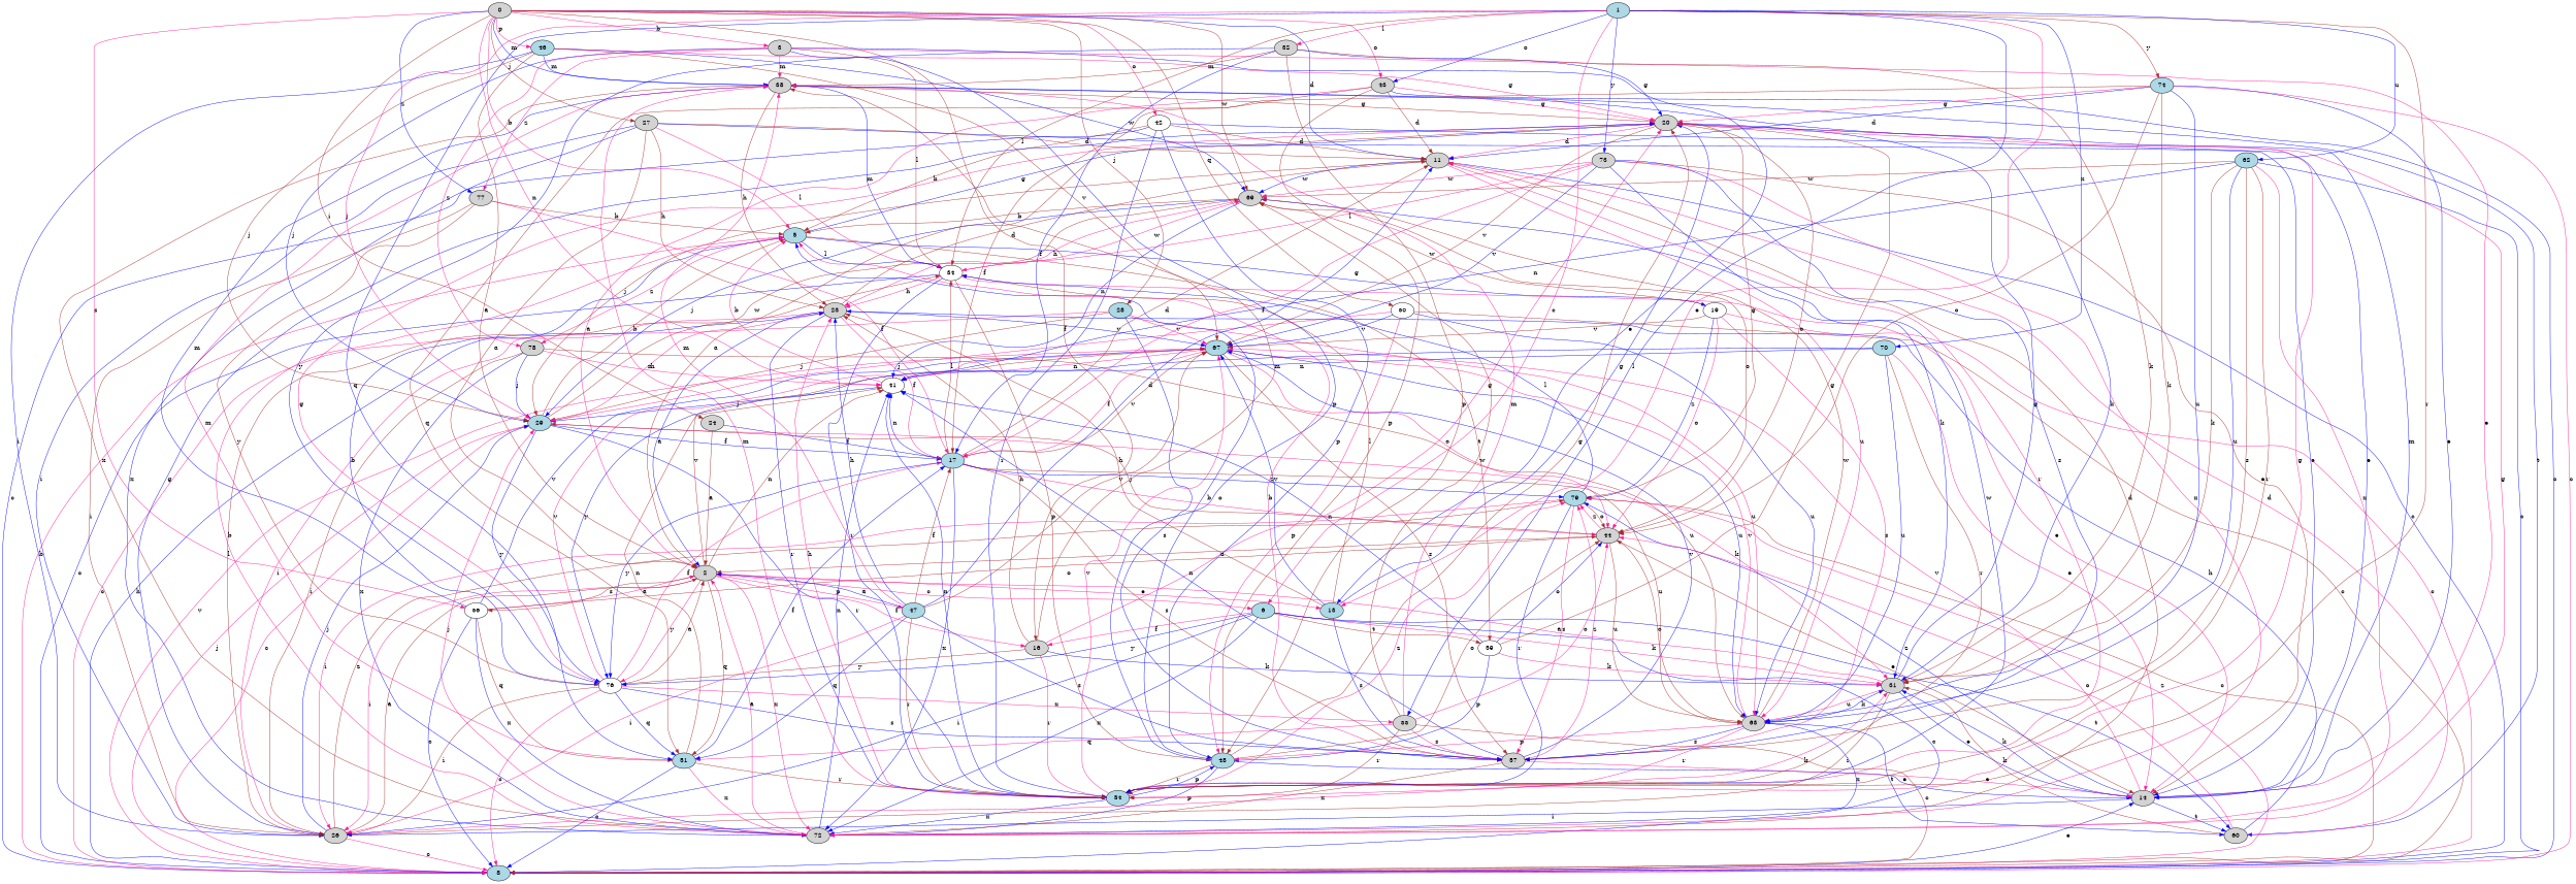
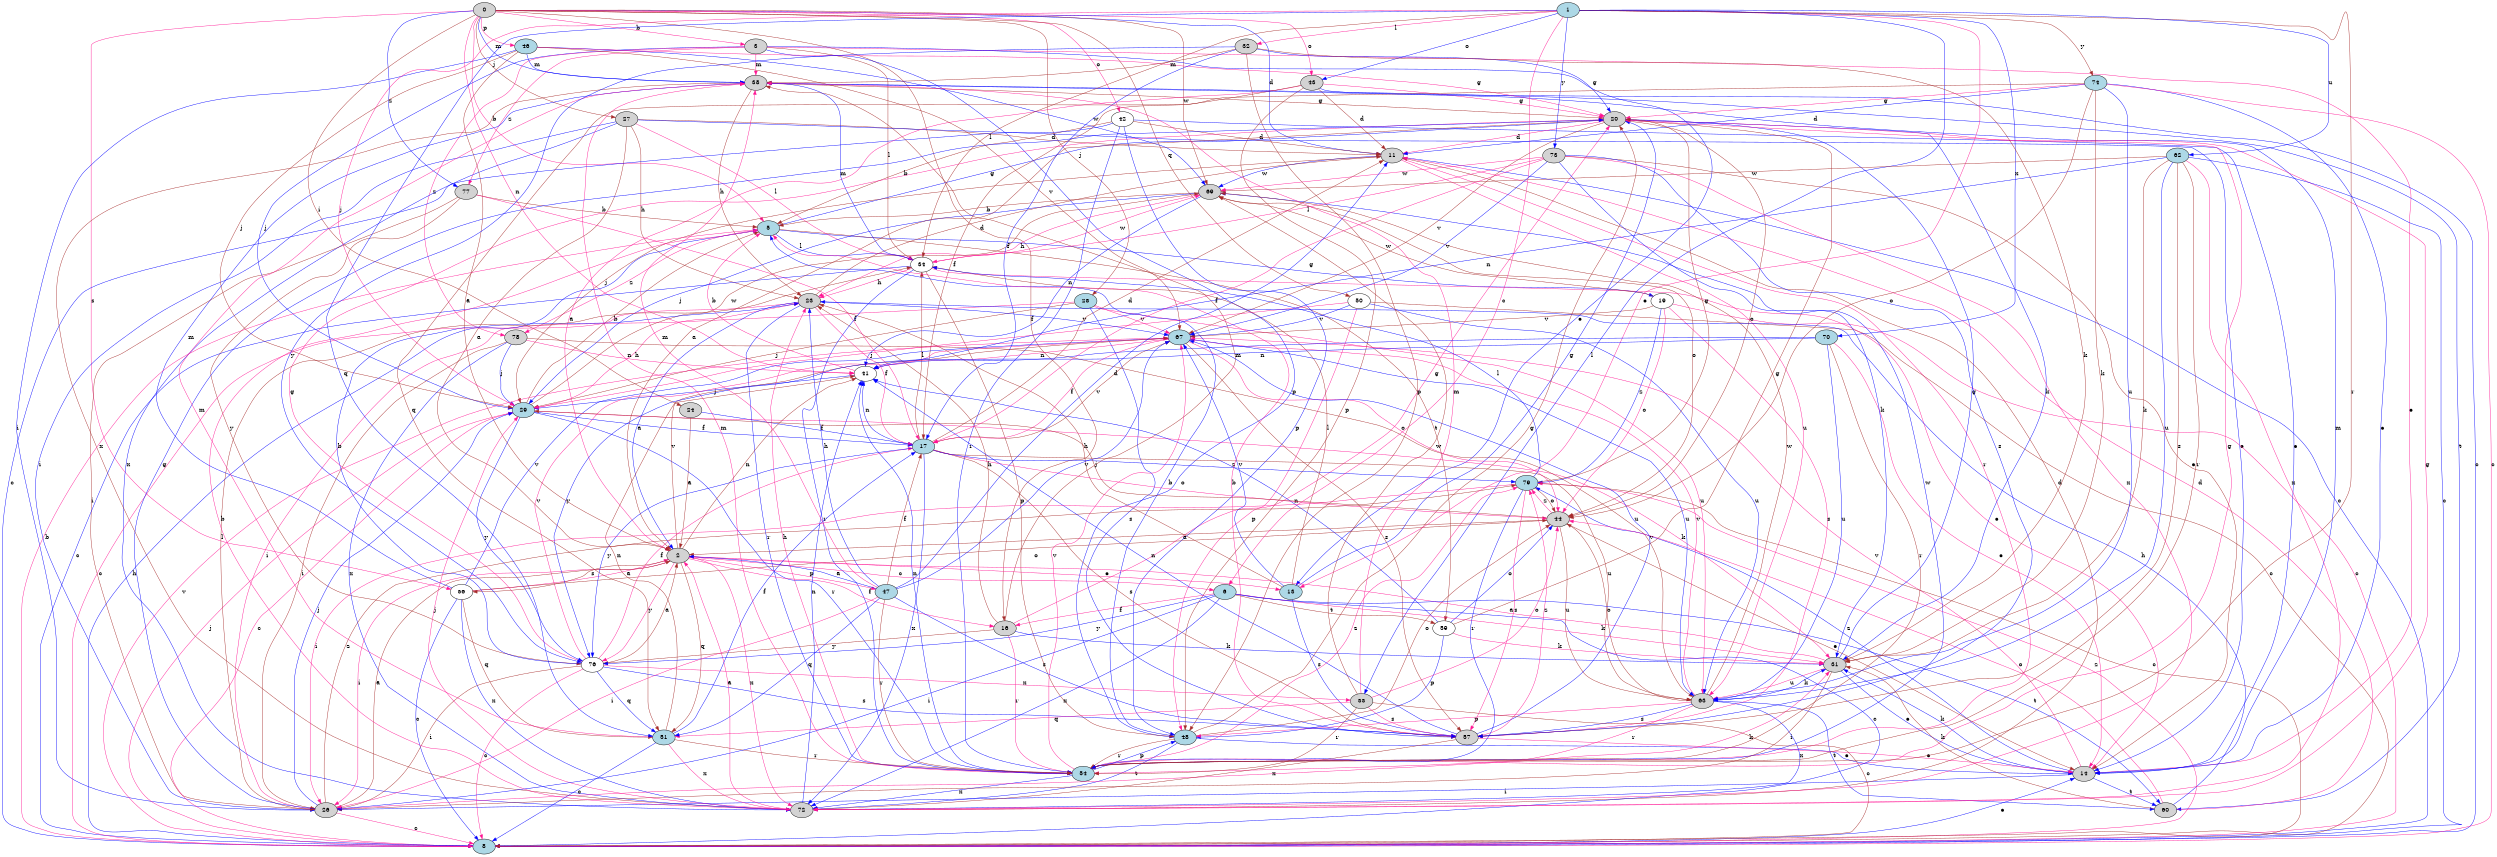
  strict digraph {
    node [fillcolor=lightgrey style=filled]
    edge [color=blue]
    0
    3
    5 [fillcolor=lightblue]
    11
    16
    24
    27
    28 [fillcolor=lightblue]
    38
    41 [fillcolor=white]
    42 [fillcolor=white]
    43
    46 [fillcolor=lightblue]
    50 [fillcolor=white]
    56 [fillcolor=white]
    69
    77
    13 [fillcolor=lightblue]
    29 [fillcolor=lightblue]
    34 [fillcolor=white]
    14
    48 [fillcolor=lightblue]
    78
    19 [fillcolor=white]
    20
    59 [fillcolor=white]
    54 [fillcolor=lightblue]
    63
    8 [fillcolor=lightblue]
    76 [fillcolor=white]
    31
    23
    2
    17 [fillcolor=lightblue]
    26
    72
    67 [fillcolor=lightblue]
    57
    60
    51 [fillcolor=lightblue]
    44
    1 [fillcolor=lightblue]
    6 [fillcolor=lightblue]
    32
    33
    62 [fillcolor=lightblue]
    70 [fillcolor=lightblue]
    73
    74 [fillcolor=lightblue]
    79 [fillcolor=lightblue]
    47 [fillcolor=lightblue]
    0 -> 3 [color=deeppink label=b]
    0 -> 5 [color=deeppink label=b]
    0 -> 11 [label=d]
    0 -> 16 [color=brown label=f]
    0 -> 24 [color=brown label=i]
    0 -> 27 [color=brown label=j]
    0 -> 28 [color=brown label=j]
    0 -> 38 [label=m]
    0 -> 41 [color=deeppink label=n]
    0 -> 42 [color=deeppink label=o]
    0 -> 43 [color=deeppink label=o]
    0 -> 46 [color=deeppink label=p]
    0 -> 50 [color=brown label=q]
    0 -> 56 [color=deeppink label=s]
    0 -> 69 [color=brown label=w]
    0 -> 77 [label=z]
    3 -> 38 [color=deeppink label=m]
    3 -> 77 [color=deeppink label=z]
    3 -> 13 [label=e]
    3 -> 29 [label=j]
    3 -> 34 [color=brown label=l]
    3 -> 14 [color=deeppink label=e]
    3 -> 48 [label=p]
    3 -> 78 [color=deeppink label=z]
    5 -> 34 [label=l]
    5 -> 78 [color=deeppink label=z]
    5 -> 19 [label=g]
    5 -> 20 [label=g]
    5 -> 59 [color=brown label=t]
    11 -> 69 [label=w]
    11 -> 29 [color=brown label=j]
    11 -> 54 [color=deeppink label=r]
    11 -> 63 [color=deeppink label=u]
    11 -> 8 [label=c]
    16 -> 38 [color=brown label=m]
    16 -> 20 [color=deeppink label=g]
    16 -> 54 [color=deeppink label=r]
    16 -> 76 [color=brown label=y]
    16 -> 31 [label=k]
    16 -> 23 [color=brown label=h]
    24 -> 2 [color=brown label=a]
    24 -> 17 [label=f]
    27 -> 11 [color=brown label=d]
    27 -> 34 [color=deeppink label=l]
    27 -> 14 [label=e]
    27 -> 23 [color=brown label=h]
    27 -> 2 [color=brown label=a]
    27 -> 26 [label=i]
    27 -> 72 [label=x]
    28 -> 29 [color=brown label=j]
    28 -> 63 [color=deeppink label=u]
    28 -> 26 [color=deeppink label=i]
    28 -> 67 [color=deeppink label=v]
    28 -> 57 [label=s]
    38 -> 20 [color=brown label=g]
    38 -> 23 [color=brown label=h]
    38 -> 72 [color=brown label=x]
    38 -> 60 [label=t]
    41 -> 5 [color=deeppink label=b]
    41 -> 29 [label=j]
    42 -> 5 [color=brown label=b]
    42 -> 11 [color=brown label=d]
    42 -> 14 [label=e]
    42 -> 48 [label=p]
    42 -> 54 [label=r]
    42 -> 8 [label=c]
    43 -> 11 [color=brown label=d]
    43 -> 48 [color=brown label=p]
    43 -> 20 [color=deeppink label=g]
    43 -> 8 [label=c]
    43 -> 2 [color=deeppink label=a]
    43 -> 17 [color=brown label=f]
    46 -> 38 [label=m]
    46 -> 69 [label=w]
    46 -> 29 [color=brown label=j]
    46 -> 20 [color=deeppink label=g]
    46 -> 2 [color=brown label=a]
    46 -> 26 [label=i]
    46 -> 67 [color=brown label=v]
    50 -> 29 [color=deeppink label=j]
    50 -> 48 [color=deeppink label=p]
    50 -> 63 [label=u]
    50 -> 8 [color=brown label=c]
    50 -> 67 [label=v]
    56 -> 38 [label=m]
    56 -> 8 [label=c]
    56 -> 2 [color=deeppink label=a]
    56 -> 72 [label=x]
    56 -> 67 [label=v]
    56 -> 51 [color=brown label=q]
    56 -> 44 [color=brown label=o]
    69 -> 5 [color=brown label=b]
    69 -> 41 [label=n]
    69 -> 29 [label=j]
    69 -> 23 [color=deeppink label=h]
    69 -> 44 [color=brown label=o]
    77 -> 5 [color=brown label=b]
    77 -> 76 [color=brown label=y]
    77 -> 17 [color=deeppink label=f]
    77 -> 26 [color=brown label=i]
    13 -> 34 [color=brown label=l]
    13 -> 20 [label=g]
    13 -> 23 [color=brown label=h]
    13 -> 67 [label=v]
    13 -> 57 [label=s]
    29 -> 5 [color=brown label=b]
    29 -> 69 [color=brown label=w]
    29 -> 54 [label=r]
    29 -> 8 [color=deeppink label=c]
    29 -> 76 [label=y]
    29 -> 31 [color=deeppink label=k]
    29 -> 23 [color=deeppink label=h]
    29 -> 17 [label=f]
    34 -> 38 [label=m]
    34 -> 69 [color=deeppink label=w]
    34 -> 14 [color=deeppink label=e]
    34 -> 48 [color=brown label=p]
    34 -> 54 [label=r]
    34 -> 8 [label=c]
    34 -> 23 [color=deeppink label=h]
    14 -> 38 [label=m]
    14 -> 31 [label=k]
    14 -> 26 [label=i]
    14 -> 67 [color=deeppink label=v]
    14 -> 60 [label=t]
    14 -> 79 [label=z]
    48 -> 5 [label=b]
    48 -> 14 [label=e]
    48 -> 20 [color=brown label=g]
    48 -> 54 [color=brown label=r]
-   48 -> 72 [label=p]
+   48 -> 72 [label=t]
    48 -> 44 [color=brown label=o]
    78 -> 41 [color=deeppink label=n]
    78 -> 29 [label=j]
    78 -> 63 [color=brown label=u]
    78 -> 26 [color=brown label=i]
    78 -> 72 [label=x]
    19 -> 69 [color=brown label=w]
    19 -> 8 [color=deeppink label=c]
    19 -> 67 [color=brown label=v]
    19 -> 57 [color=deeppink label=s]
    19 -> 44 [color=deeppink label=o]
    19 -> 79 [label=z]
    20 -> 11 [color=deeppink label=d]
    20 -> 31 [label=k]
    20 -> 2 [color=brown label=a]
    20 -> 67 [color=brown label=v]
    20 -> 44 [color=brown label=o]
    59 -> 41 [label=n]
    59 -> 48 [label=p]
    59 -> 20 [color=brown label=g]
    59 -> 31 [color=deeppink label=k]
    59 -> 44 [label=o]
    54 -> 38 [color=deeppink label=m]
    54 -> 41 [label=n]
    54 -> 69 [label=w]
    54 -> 48 [label=p]
    54 -> 20 [color=deeppink label=g]
    54 -> 23 [color=deeppink label=h]
    54 -> 72 [label=x]
    54 -> 67 [color=deeppink label=v]
    54 -> 79 [color=deeppink label=z]
    63 -> 69 [color=brown label=w]
    63 -> 48 [color=deeppink label=p]
    63 -> 54 [color=deeppink label=r]
    63 -> 31 [label=k]
    63 -> 72 [label=x]
    63 -> 67 [color=deeppink label=v]
    63 -> 57 [label=s]
    63 -> 60 [label=t]
    63 -> 44 [color=brown label=o]
    8 -> 5 [color=deeppink label=b]
    8 -> 29 [color=deeppink label=j]
    8 -> 14 [label=e]
    8 -> 23 [label=h]
    8 -> 67 [color=deeppink label=v]
    8 -> 79 [color=deeppink label=z]
    76 -> 5 [label=b]
    76 -> 20 [color=deeppink label=g]
    76 -> 8 [color=deeppink label=c]
    76 -> 2 [color=brown label=a]
    76 -> 17 [color=deeppink label=f]
    76 -> 26 [color=brown label=i]
    76 -> 67 [color=deeppink label=v]
    76 -> 57 [label=s]
    76 -> 51 [label=q]
    76 -> 33 [color=deeppink label=x]
    31 -> 14 [label=e]
    31 -> 20 [label=g]
    31 -> 63 [color=deeppink label=u]
    31 -> 2 [color=deeppink label=a]
    31 -> 26 [color=brown label=i]
    23 -> 11 [color=brown label=d]
    23 -> 54 [label=r]
    23 -> 8 [color=deeppink label=c]
    23 -> 2 [label=a]
    23 -> 17 [color=deeppink label=f]
    23 -> 67 [label=v]
    2 -> 16 [color=deeppink label=f]
    2 -> 41 [color=brown label=n]
    2 -> 56 [color=brown label=s]
    2 -> 13 [color=deeppink label=e]
    2 -> 76 [color=deeppink label=y]
    2 -> 26 [color=deeppink label=i]
    2 -> 72 [color=deeppink label=x]
    2 -> 67 [color=brown label=v]
    2 -> 51 [color=brown label=q]
    2 -> 6 [color=deeppink label=c]
    2 -> 47 [color=deeppink label=p]
    17 -> 11 [color=brown label=d]
    17 -> 41 [label=n]
    17 -> 34 [color=brown label=l]
    17 -> 63 [color=brown label=u]
    17 -> 76 [label=y]
    17 -> 72 [label=x]
    17 -> 67 [color=brown label=v]
    17 -> 57 [color=brown label=s]
    17 -> 44 [color=deeppink label=o]
    17 -> 79 [label=z]
    26 -> 29 [label=j]
    26 -> 34 [color=brown label=l]
    26 -> 20 [label=g]
    26 -> 8 [color=deeppink label=c]
    26 -> 31 [color=deeppink label=k]
    26 -> 2 [color=brown label=a]
    26 -> 79 [color=brown label=z]
    72 -> 5 [color=deeppink label=b]
    72 -> 11 [color=brown label=d]
    72 -> 41 [label=n]
    72 -> 29 [color=deeppink label=j]
    72 -> 20 [color=deeppink label=g]
    72 -> 2 [color=deeppink label=a]
    67 -> 41 [color=deeppink label=n]
    67 -> 63 [label=u]
    67 -> 17 [color=deeppink label=f]
    67 -> 57 [color=brown label=s]
    67 -> 44 [color=deeppink label=o]
    57 -> 5 [color=deeppink label=b]
    57 -> 41 [label=n]
    57 -> 14 [color=deeppink label=e]
    57 -> 72 [color=brown label=x]
    57 -> 67 [label=v]
    57 -> 79 [color=deeppink label=z]
    60 -> 11 [color=deeppink label=d]
    60 -> 31 [color=brown label=k]
    60 -> 23 [label=h]
    60 -> 44 [color=deeppink label=o]
    51 -> 38 [color=deeppink label=m]
    51 -> 41 [color=brown label=n]
    51 -> 54 [color=brown label=r]
    51 -> 8 [label=c]
    51 -> 17 [label=f]
    51 -> 72 [color=deeppink label=x]
    44 -> 29 [color=brown label=j]
    44 -> 14 [color=brown label=e]
    44 -> 63 [color=brown label=u]
    44 -> 2 [color=brown label=a]
    44 -> 79 [color=deeppink label=z]
    1 -> 43 [label=o]
    1 -> 13 [color=deeppink label=e]
    1 -> 29 [color=deeppink label=j]
    1 -> 34 [color=brown label=l]
    1 -> 54 [color=brown label=r]
    1 -> 51 [label=q]
    1 -> 6 [color=deeppink label=c]
    1 -> 32 [color=deeppink label=l]
    1 -> 33 [label=l]
    1 -> 62 [label=u]
    1 -> 70 [label=x]
    1 -> 73 [label=y]
    1 -> 74 [color=brown label=y]
    6 -> 16 [color=deeppink label=f]
    6 -> 59 [color=brown label=t]
    6 -> 8 [label=c]
    6 -> 76 [label=y]
    6 -> 31 [color=deeppink label=k]
    6 -> 26 [label=i]
    6 -> 72 [label=x]
    6 -> 60 [label=t]
    32 -> 38 [color=brown label=m]
    32 -> 48 [color=brown label=p]
    32 -> 20 [label=g]
    32 -> 76 [label=y]
    32 -> 31 [color=brown label=k]
    32 -> 17 [label=f]
    33 -> 38 [color=deeppink label=m]
    33 -> 69 [color=brown label=w]
    33 -> 54 [color=brown label=r]
    33 -> 8 [color=brown label=c]
    33 -> 57 [color=deeppink label=s]
    33 -> 51 [color=deeppink label=q]
    33 -> 44 [color=deeppink label=o]
    62 -> 41 [label=n]
    62 -> 69 [color=brown label=w]
    62 -> 54 [color=brown label=r]
    62 -> 63 [label=u]
    62 -> 8 [label=c]
    62 -> 31 [color=brown label=k]
    62 -> 72 [color=deeppink label=x]
    62 -> 57 [color=brown label=s]
    70 -> 41 [label=n]
    70 -> 14 [color=deeppink label=e]
    70 -> 54 [color=brown label=r]
    70 -> 63 [label=u]
    70 -> 76 [label=y]
    73 -> 69 [color=deeppink label=w]
    73 -> 34 [color=deeppink label=l]
    73 -> 14 [color=brown label=e]
    73 -> 31 [label=k]
    73 -> 17 [color=deeppink label=f]
    73 -> 72 [color=deeppink label=x]
    73 -> 67 [label=v]
    73 -> 57 [label=s]
    74 -> 11 [label=d]
    74 -> 14 [label=e]
    74 -> 20 [color=deeppink label=g]
    74 -> 63 [label=u]
    74 -> 8 [color=deeppink label=c]
    74 -> 31 [color=brown label=k]
    74 -> 51 [color=brown label=q]
    74 -> 44 [color=brown label=o]
    79 -> 34 [label=l]
    79 -> 20 [color=brown label=g]
    79 -> 54 [label=r]
    79 -> 8 [color=brown label=c]
    79 -> 26 [color=deeppink label=i]
    79 -> 57 [color=deeppink label=s]
    79 -> 44 [color=brown label=o]
    47 -> 11 [label=d]
    47 -> 38 [color=deeppink label=m]
    47 -> 54 [color=brown label=r]
    47 -> 23 [label=h]
    47 -> 2 [label=a]
    47 -> 17 [color=brown label=f]
    47 -> 26 [color=deeppink label=i]
-   47 -> 67 [color=brown label=v]
+   47 -> 67 [label=v]
    47 -> 57 [label=s]
    47 -> 51 [label=q]
  }
